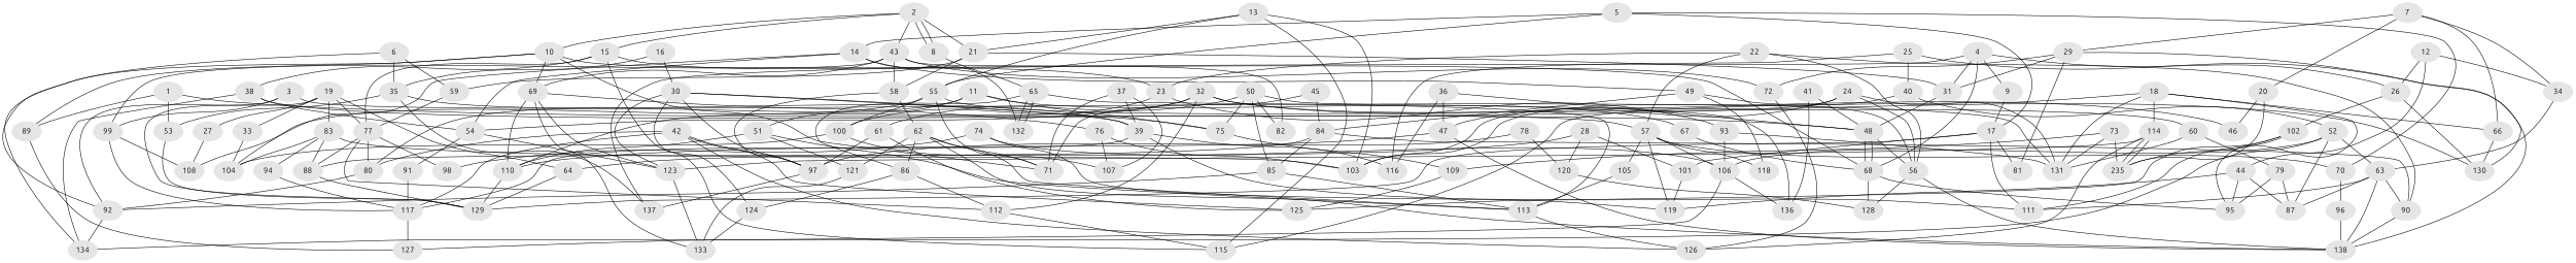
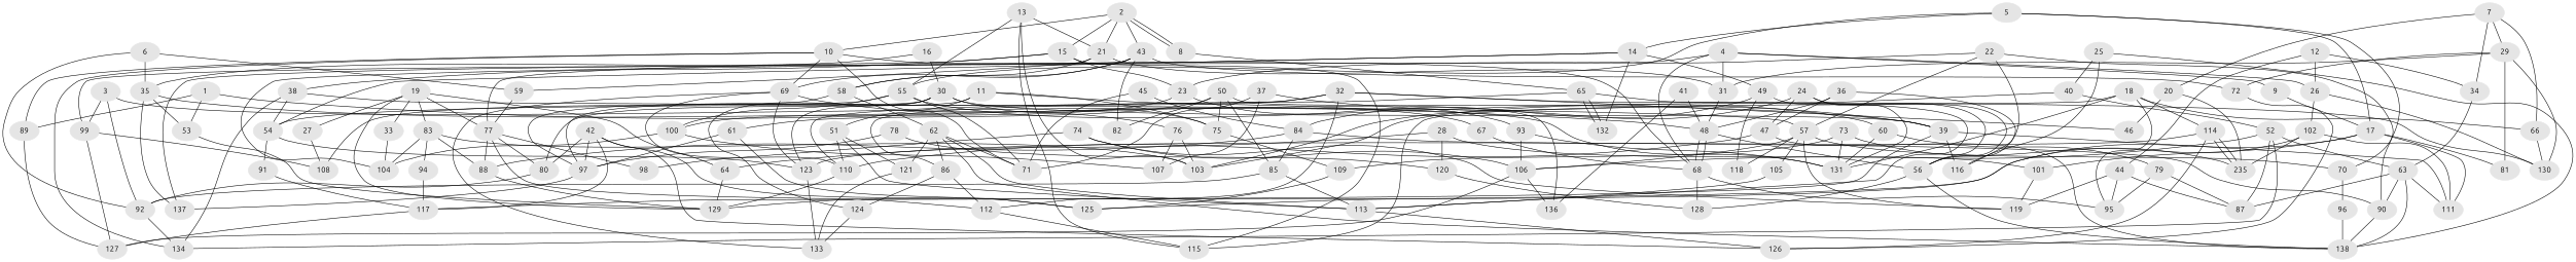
  graph {
    fontname=Ubuntu
    node [color=gray90 fontname=Ubuntu style=filled]
    edge [fontname=Ubuntu]
    1
    48
    53
    89
    68
    56
    129
    127
    2
    8
    10
    15
    21
    43
    65
    69
    71
    134
    115
    23
    38
    77
    31
    59
    58
    99
    72
    82
    3
    92
    131
    108
    117
    4
    9
    26
    137
    17
    102
    130
    95
    128
    5
    14
    55
    70
    49
    54
    104
    132
    81
    101
    111
    100
    60
    96
    6
    35
    39
    7
    20
    29
    34
    66
    46
    n66 [label=235]
    63
    113
    86
    123
    110
    76
    133
    11
    51
    67
    75
    80
    121
    109
    12
    44
    87
    119
    13
    103
    84
    118
    91
    93
    57
    112
    98
    88
    16
    30
    97
    124
    18
    114
    126
    19
    27
    33
    64
    83
    94
    62
    22
    90
    138
    106
    105
    107
    24
    47
    25
    40
    116
    52
    125
    28
    120
    32
    36
    37
    41
    136
    42
    45
    85
    50
    61
    79
    73
    74
    78
    1 -- 48
    1 -- 53
    1 -- 89
    48 -- 68
    48 -- 68
    48 -- 56
    53 -- 129
    89 -- 127
    68 -- 95
    68 -- 128
    56 -- 128
    56 -- 138
    2 -- 8
    2 -- 8
    2 -- 10
    2 -- 15
    2 -- 21
    2 -- 43
    8 -- 65
    10 -- 89
    10 -- 68
    10 -- 69
    10 -- 71
    10 -- 134
    15 -- 115
    15 -- 23
    15 -- 38
    15 -- 77
    21 -- 31
    21 -- 59
    21 -- 58
    43 -- 69
    43 -- 58
    43 -- 99
    43 -- 72
    43 -- 82
    65 -- 132
    65 -- 132
    65 -- 113
    65 -- 86
    69 -- 123
    69 -- 110
    69 -- 76
    69 -- 133
    23 -- 100
    23 -- 93
    38 -- 134
    38 -- 54
    38 -- 57
    77 -- 80
    77 -- 112
    77 -- 98
    77 -- 88
    31 -- 48
    59 -- 77
    58 -- 97
    58 -- 62
    99 -- 108
-   99 -- 117
+   99 -- 127
    72 -- 126
    3 -- 99
    3 -- 92
    3 -- 131
    92 -- 134
    117 -- 127
    4 -- 68
    4 -- 31
    4 -- 9
    4 -- 26
    4 -- 137
    9 -- 17
    26 -- 102
    26 -- 130
    17 -- 129
    17 -- 81
    17 -- 101
    17 -- 111
    102 -- 111
    102 -- n66
    102 -- 125
    5 -- 17
    5 -- 14
    5 -- 55
    5 -- 70
    14 -- 49
    14 -- 54
    14 -- 104
    14 -- 132
    55 -- 71
    55 -- 108
    55 -- 100
    55 -- 60
    70 -- 96
    49 -- 56
    49 -- 84
    49 -- 118
    54 -- 123
    54 -- 91
    101 -- 119
    100 -- 104
    100 -- 107
    60 -- 131
    60 -- 79
    96 -- 138
    6 -- 59
    6 -- 92
    6 -- 35
    35 -- 53
    35 -- 137
    35 -- 39
    39 -- 117
    39 -- 111
    39 -- 116
    7 -- 20
    7 -- 29
    7 -- 34
    7 -- 66
    20 -- 46
    20 -- n66
    29 -- 31
    29 -- 72
    29 -- 130
    29 -- 81
    34 -- 63
    66 -- 130
    63 -- 111
    63 -- 87
    63 -- 90
    63 -- 138
    113 -- 126
    86 -- 112
    86 -- 124
    123 -- 133
    110 -- 129
    76 -- 103
    76 -- 107
    11 -- 51
    11 -- 67
    11 -- 75
    11 -- 80
    51 -- 113
    51 -- 110
    51 -- 121
    67 -- 68
    75 -- 109
    80 -- 92
    121 -- 133
    109 -- 125
    12 -- 26
    12 -- 34
    12 -- 44
    44 -- 95
    44 -- 87
    44 -- 119
    13 -- 21
    13 -- 115
    13 -- 55
    13 -- 103
    84 -- 88
    84 -- 90
    84 -- 85
    91 -- 117
    93 -- 131
    93 -- 106
    57 -- 70
    57 -- 119
    57 -- 118
    57 -- 106
    57 -- 105
    112 -- 115
    88 -- 129
    16 -- 35
    16 -- 30
    30 -- 39
    30 -- 123
    30 -- 75
    30 -- 97
    30 -- 124
    97 -- 137
    124 -- 133
    18 -- 115
    18 -- 131
    18 -- 95
    18 -- 66
    18 -- 114
    114 -- n66
    114 -- n66
    114 -- 123
    114 -- 126
    19 -- 129
    19 -- 77
    19 -- 27
    19 -- 33
    19 -- 64
    19 -- 83
    27 -- 108
    33 -- 104
    64 -- 129
    83 -- 104
    83 -- 103
    83 -- 88
    83 -- 94
    94 -- 117
    62 -- 71
    62 -- 113
    62 -- 86
    62 -- 121
    62 -- 138
    22 -- 56
    22 -- 23
    22 -- 57
    22 -- 90
    90 -- 138
    106 -- 127
    106 -- 136
    105 -- 113
    24 -- 56
    24 -- 131
    24 -- 103
    24 -- 47
    47 -- 110
    47 -- 138
    25 -- 138
    25 -- 40
    25 -- 116
    40 -- 103
    40 -- 52
    52 -- 134
    52 -- 63
    52 -- 87
    52 -- 106
    28 -- 101
    28 -- 64
    28 -- 120
    120 -- 128
    32 -- 130
    32 -- 54
    32 -- 46
    32 -- 110
    32 -- 112
    36 -- 48
    36 -- 47
    36 -- 116
    37 -- 71
    37 -- 39
    37 -- 107
    41 -- 48
    41 -- 136
    42 -- 117
    42 -- 80
    42 -- 97
    42 -- 126
    42 -- 125
    45 -- 71
    45 -- 84
    85 -- 92
    85 -- 113
    50 -- 82
    50 -- 75
    50 -- 136
    50 -- 85
    50 -- 61
    61 -- 97
    61 -- 125
    79 -- 95
    79 -- 87
    73 -- 131
    73 -- n66
    73 -- 109
    74 -- 119
    74 -- 98
    74 -- 106
    78 -- 97
    78 -- 120
  }
